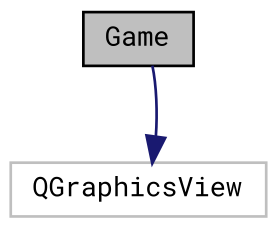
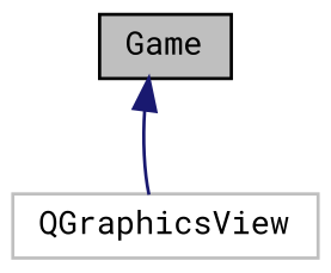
  digraph {
    fontname="Roboto Mono"
    node [fontname="Roboto Mono" fontsize=10 shape=record style=filled]
    n1 [color=black fillcolor=grey75 fontcolor=black height=0.2 label=Game width=0.4]
    n2 [color=grey75 fillcolor=white height=0.2 label=QGraphicsView width=0.4]
-   n2 -> n1 [color=midnightblue dir=back fontname="Roboto Mono" fontsize=10 labelfontname=Helvetica labelfontsize=10 style=solid]
+   n1 -> n2 [color=midnightblue dir=back fontname="Roboto Mono" fontsize=10 labelfontname=Helvetica labelfontsize=10 style=solid]
  }
